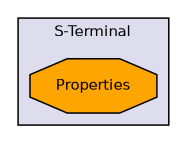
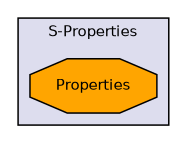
  digraph {
    compound=true
    n1 [fillcolor=orange fontname=Helvetica fontsize=10 label=Properties pencolor=black shape=octagon style=filled]
    subgraph cluster_1 {
      bgcolor="#ddddee"
      fontname=Helvetica
      fontsize=10
-     label="S-Terminal"
+     label="S-Properties"
      pencolor=black
      n1
    }
  }
